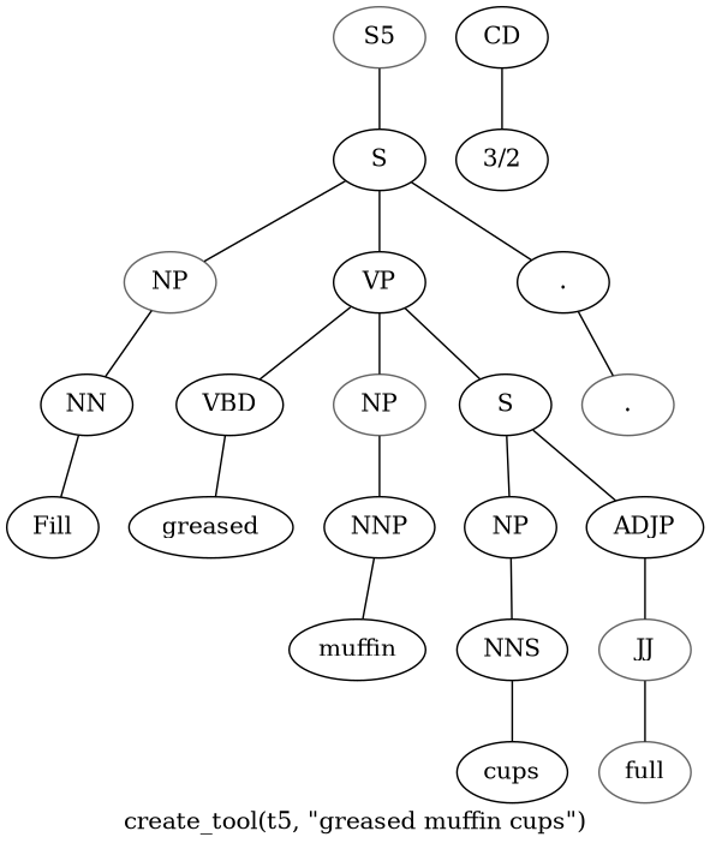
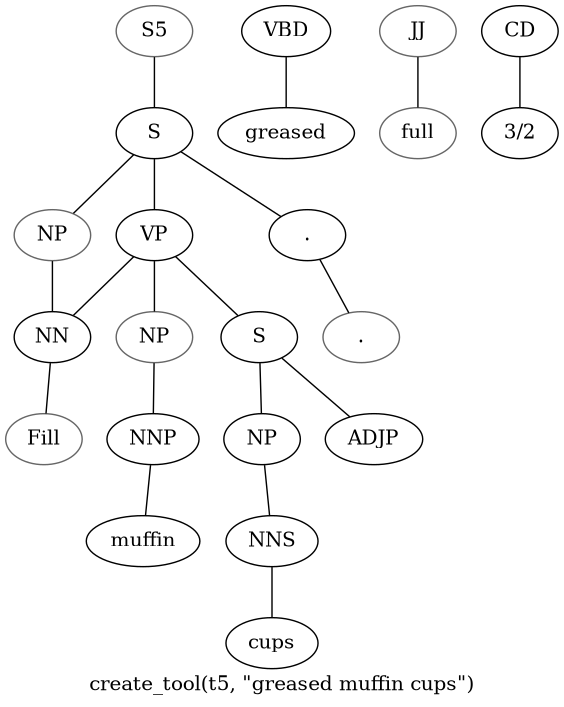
  graph {
    label="create_tool(t5, \"greased muffin cups\")"
    node [color=black]
    n1 [color=gray40 label=S5]
    n2 [label=S]
    n3 [color=gray40 label=NP]
    n4 [label=VP]
    n5 [label="."]
    n6 [label=NN]
    n7 [label=VBD]
    n8 [color=gray40 label=NP]
    n9 [label=S]
    n10 [color=gray40 label="."]
-   n11 [label=Fill]
+   n11 [color=gray40 label=Fill]
    n12 [label=greased]
    n13 [label=NNP]
    n14 [label=NP]
    n15 [label=ADJP]
    n16 [label=muffin]
    n17 [label=NNS]
    n18 [color=gray40 label=JJ]
    n19 [label=cups]
    n20 [label=CD]
    n21 [label="3/2"]
    n22 [color=gray40 label=full]
    n1 -- n2
    n2 -- n3
    n2 -- n4
    n2 -- n5
    n3 -- n6
-   n4 -- n7
+   n4 -- n6
    n4 -- n8
    n4 -- n9
    n5 -- n10
    n6 -- n11
    n7 -- n12
    n8 -- n13
    n9 -- n14
    n9 -- n15
    n13 -- n16
    n14 -- n17
-   n15 -- n18
    n17 -- n19
    n18 -- n22
    n20 -- n21
  }
